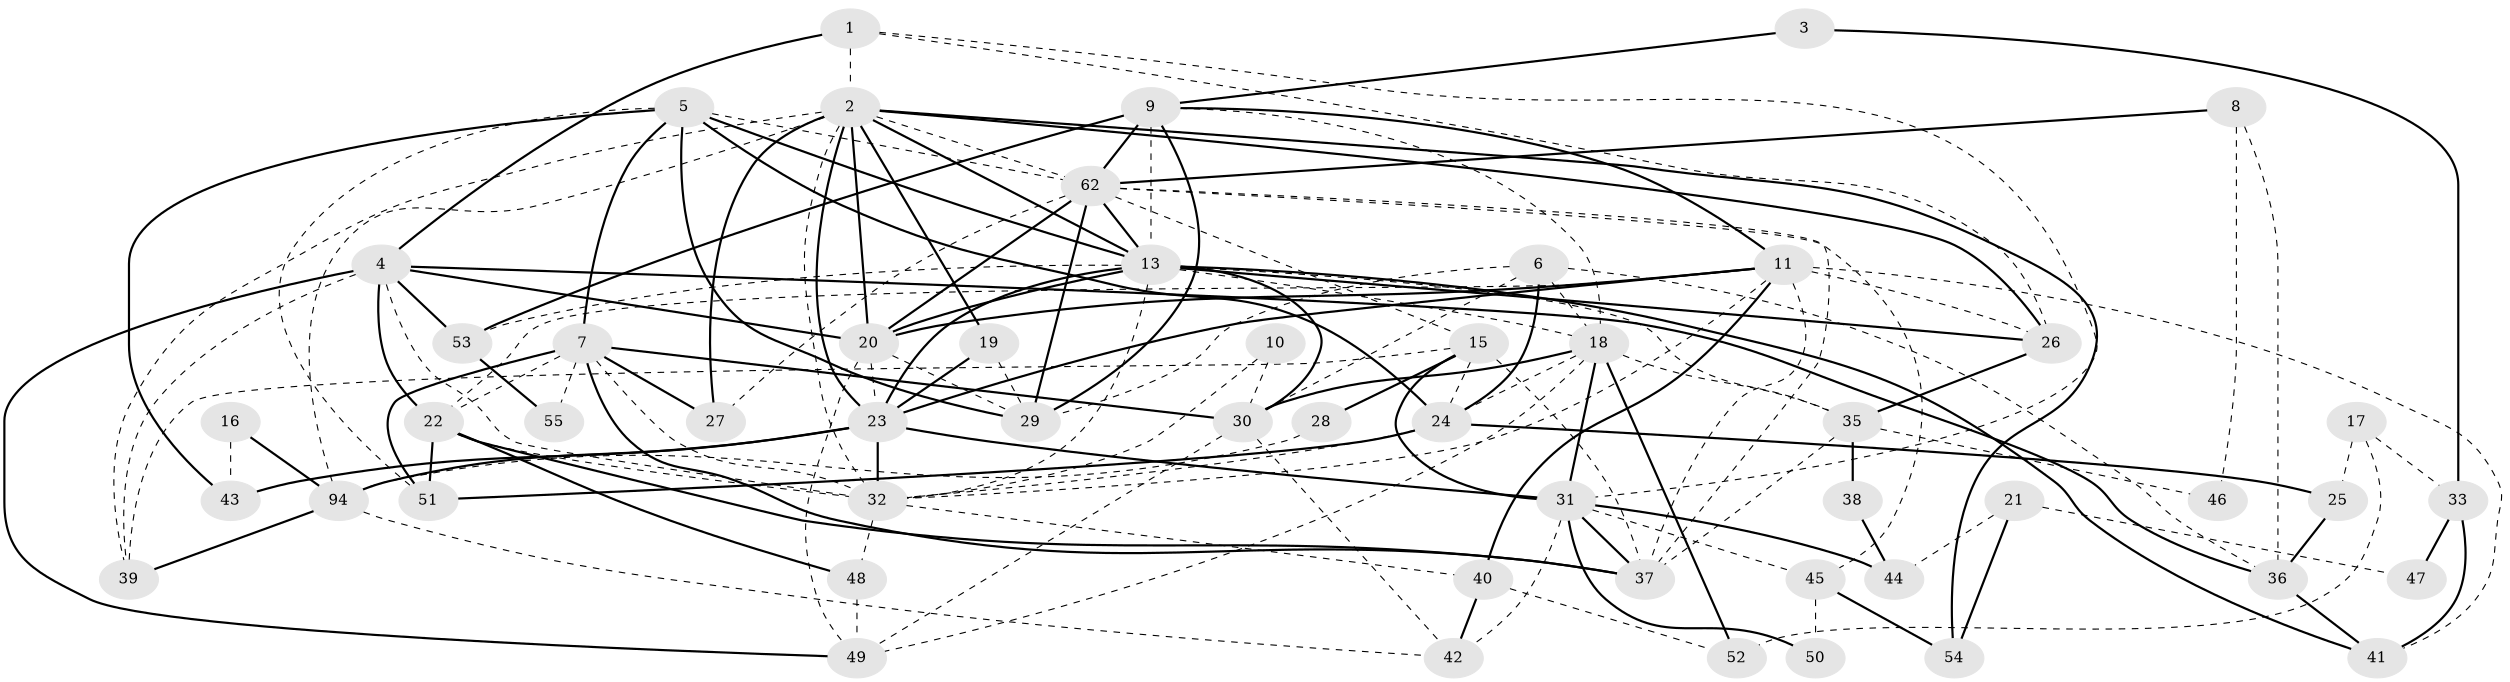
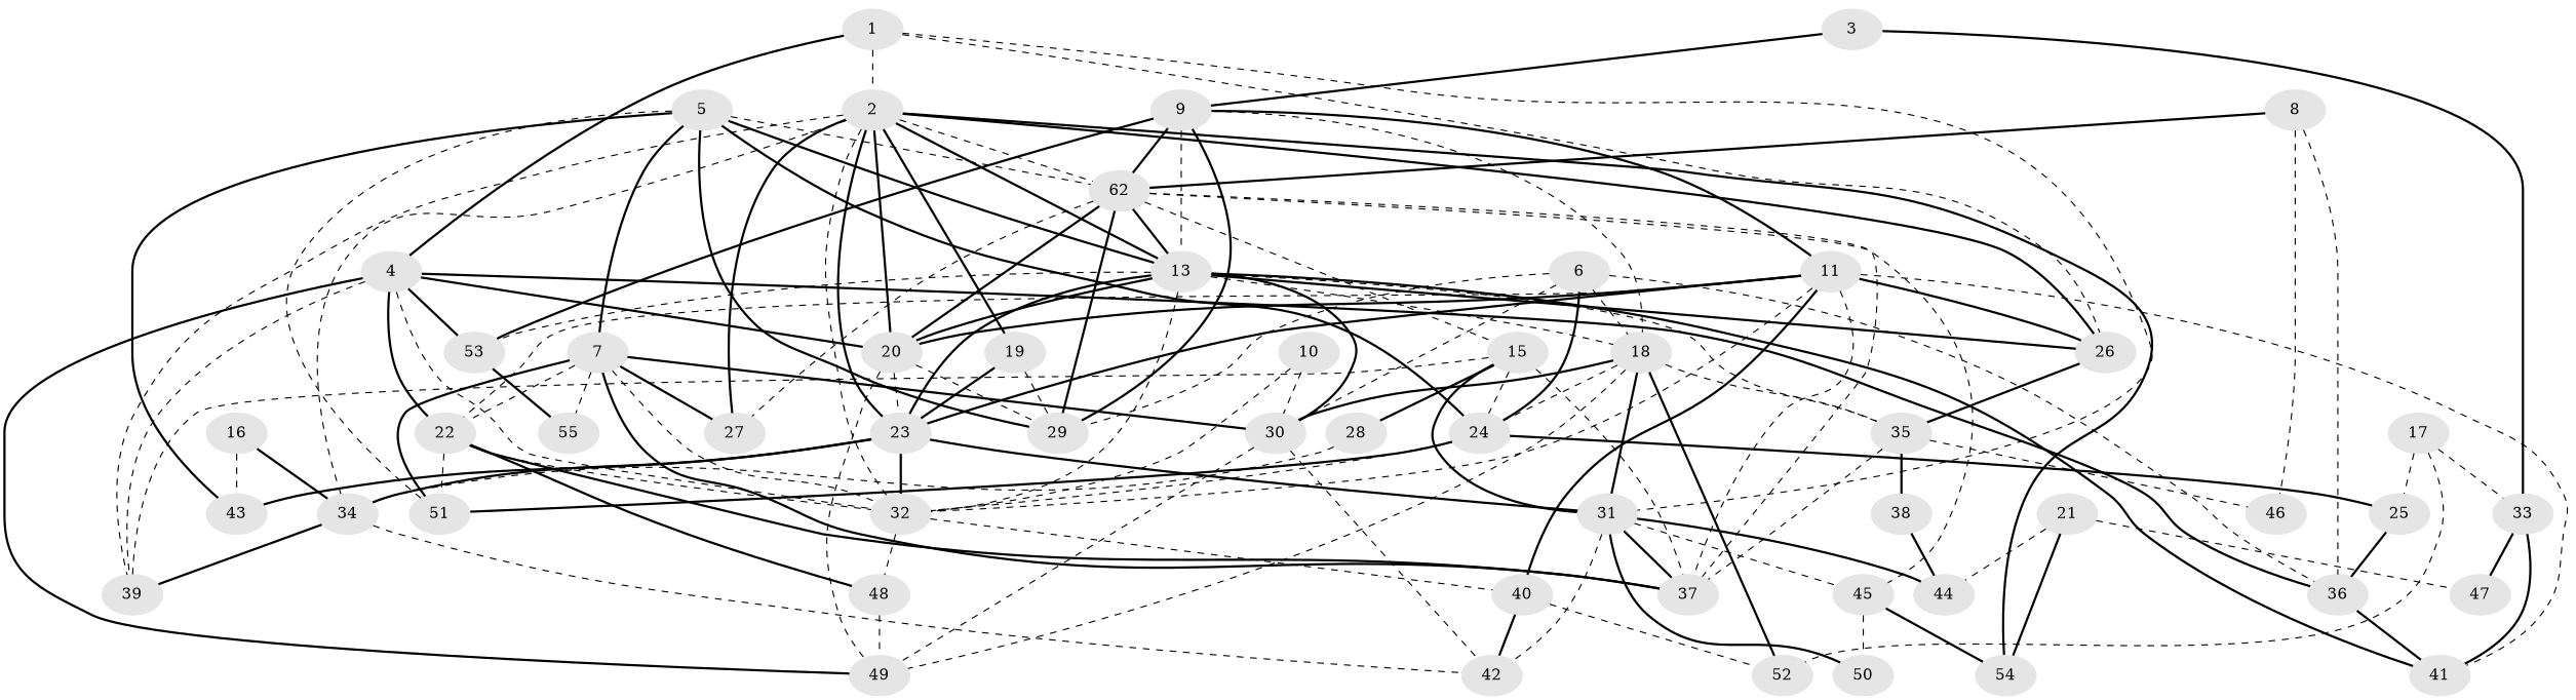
  graph {
    node [color=gray90 style=filled]
    edge [style=bold weight=1.0]
    1
    2
    4
    26
    31
    n6 [label=62]
    13
    19
    20
    23
    27
    32
-   34 [label=94]
+   34
    39
    54
    22
    36
    49
    53
    35
    37
    45
    44
    42
    50
    29
    15
    18
    30
    41
    43
    40
    48
    3
    9
    33
    11
    47
    51
    55
    5
    7
    24
    25
    6
    52
    8
    46
    10
    28
    38
    16
    17
    21
    1 -- 2 [style=dashed weight=2.0]
    1 -- 4
    1 -- 26 [style=dashed]
    1 -- 31 [style=dashed]
    2 -- 26 [weight=2.0]
    2 -- n6 [style=dashed]
    2 -- 13
    2 -- 19
    2 -- 20
    2 -- 23 [weight=2.0]
    2 -- 27
    2 -- 32 [style=dashed weight=2.0]
    2 -- 34 [style=dashed]
    2 -- 39 [style=dashed]
    2 -- 54
    4 -- 20
    4 -- 32 [style=dashed]
    4 -- 39 [style=dashed]
    4 -- 22
    4 -- 36
    4 -- 49
    4 -- 53
    26 -- 35
    31 -- 37
    31 -- 45 [style=dashed]
    31 -- 44
    31 -- 42 [style=dashed]
    31 -- 50
    n6 -- 13
    n6 -- 20
    n6 -- 27 [style=dashed weight=2.0]
    n6 -- 37 [style=dashed]
    n6 -- 45 [style=dashed]
    n6 -- 29 [weight=2.0]
    n6 -- 15 [style=dashed]
    13 -- 26
    13 -- 20
    13 -- 23
    13 -- 32 [style=dashed]
    13 -- 53 [style=dashed]
    13 -- 35 [style=dashed]
    13 -- 18 [style=dashed weight=2.0]
    13 -- 30
    13 -- 41
    19 -- 23
    19 -- 29 [style=dashed]
    20 -- 23 [style=dashed]
    20 -- 49 [style=dashed]
    20 -- 29 [style=dashed]
    23 -- 31
    23 -- 32 [weight=2.0]
    23 -- 34
    23 -- 43
    32 -- 40 [style=dashed]
    32 -- 48 [style=dashed]
    34 -- 39
    34 -- 42 [style=dashed]
    22 -- 32 [style=dashed]
    22 -- 37
    22 -- 48
-   22 -- 51
+   22 -- 51 [style=dashed]
    36 -- 41
    53 -- 55
    35 -- 37 [style=dashed]
    35 -- 46 [style=dashed]
    35 -- 38
    45 -- 54
    45 -- 50 [style=dashed]
    15 -- 31
    15 -- 39 [style=dashed]
    15 -- 37 [style=dashed]
    15 -- 24 [style=dashed]
    15 -- 28
    18 -- 31
    18 -- 49 [style=dashed]
    18 -- 35 [style=dashed]
    18 -- 30 [weight=2.0]
    18 -- 24 [style=dashed]
    18 -- 52
    30 -- 49 [style=dashed]
    30 -- 42 [style=dashed]
    40 -- 42
    40 -- 52 [style=dashed]
    48 -- 49 [style=dashed]
    3 -- 9
    3 -- 33
    9 -- n6 [weight=2.0]
    9 -- 13 [style=dashed weight=2.0]
    9 -- 53
    9 -- 29
    9 -- 18 [style=dashed]
    9 -- 11
    33 -- 41
    33 -- 47
-   11 -- 26 [style=dashed]
+   11 -- 26
    11 -- 20
    11 -- 23
    11 -- 32 [style=dashed]
    11 -- 22 [style=dashed]
    11 -- 37 [style=dashed]
    11 -- 41 [style=dashed]
    11 -- 40
    5 -- n6 [style=dashed]
    5 -- 13
    5 -- 29 [weight=2.0]
    5 -- 43
    5 -- 51 [style=dashed]
    5 -- 7 [weight=3.0]
    5 -- 24 [weight=2.0]
    7 -- 27
    7 -- 32 [style=dashed weight=2.0]
    7 -- 22 [style=dashed]
    7 -- 37
    7 -- 30
    7 -- 51
    7 -- 55 [style=dashed]
    24 -- 32 [style=dashed]
    24 -- 51
    24 -- 25
    25 -- 36
    6 -- 36 [style=dashed]
    6 -- 29 [style=dashed]
    6 -- 18 [style=dashed]
    6 -- 30 [style=dashed]
    6 -- 24 [weight=2.0]
    8 -- n6
    8 -- 36 [style=dashed]
    8 -- 46 [style=dashed]
    10 -- 32 [style=dashed]
    10 -- 30 [style=dashed]
    28 -- 34 [style=dashed]
    38 -- 44
    16 -- 34
    16 -- 43 [style=dashed]
    17 -- 33 [style=dashed]
    17 -- 25 [style=dashed]
    17 -- 52 [style=dashed]
    21 -- 54
    21 -- 44 [style=dashed]
    21 -- 47 [style=dashed]
  }
